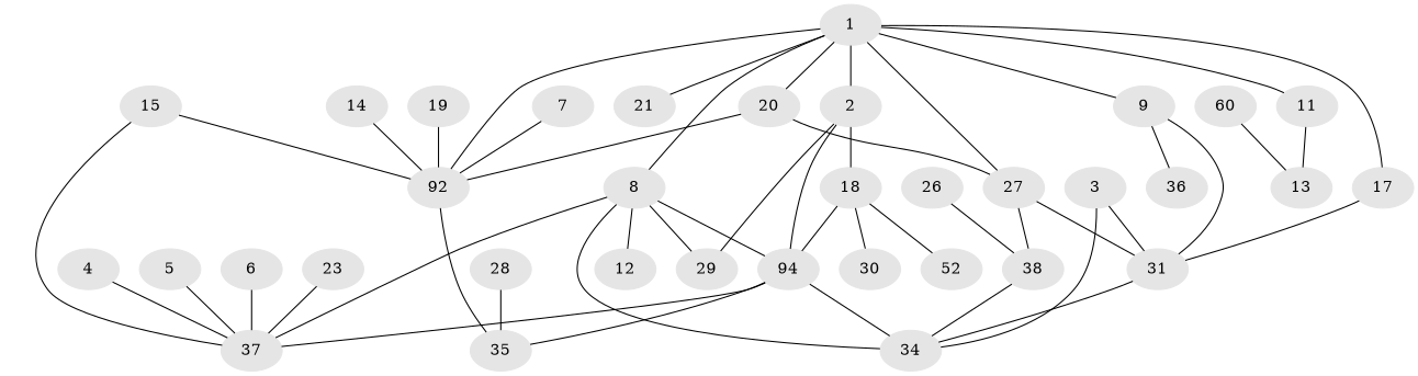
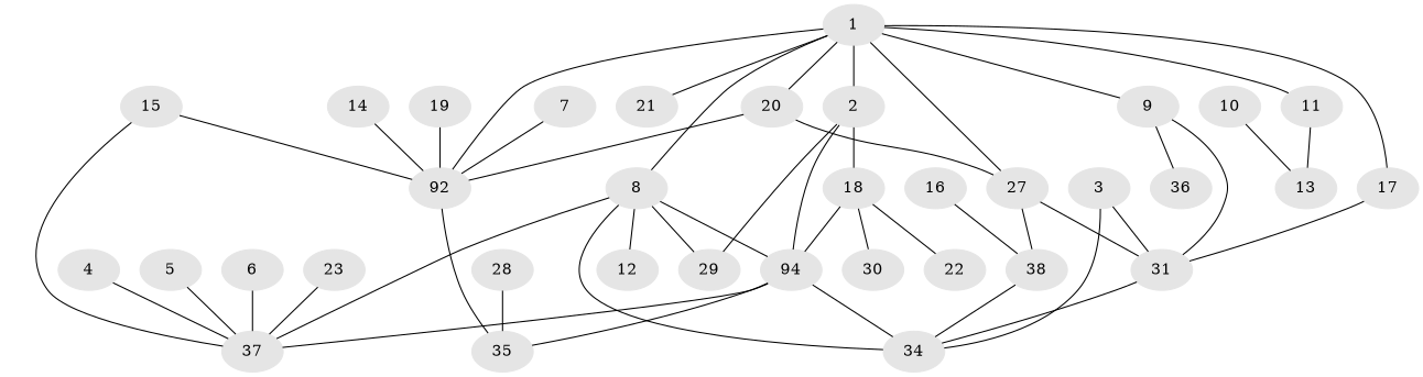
  graph {
    node [color=gray90 style=filled]
    edge [weight=1.0]
    1
    2
    8
    9
    11
    17
    20
    21
    27
    n10 [label=92]
    18
    n12 [label=94]
    29
    37
    34
    12
    31
    36
    13
    n20 [label=38]
    35
-   22 [label=52]
+   22
    30
    3
    4
    5
    6
    7
-   10 [label=60]
+   10
    14
    15
-   16 [label=26]
+   16
    19
    23
    28
    1 -- 2
    1 -- 8
    1 -- 9
    1 -- 11
    1 -- 17
    1 -- 20
    1 -- 21
    1 -- 27
    1 -- n10
    2 -- 18
    2 -- n12
    2 -- 29
    8 -- n12
    8 -- 29
    8 -- 37
    8 -- 34
    8 -- 12
    9 -- 31
    9 -- 36
    11 -- 13
    17 -- 31
    20 -- 27
    20 -- n10
    27 -- 31
    27 -- n20
    n10 -- 35
    18 -- n12
    18 -- 22
    18 -- 30
    n12 -- 37
    n12 -- 34 [weight=2.0]
    n12 -- 35
    31 -- 34
    n20 -- 34
    3 -- 34
    3 -- 31
    4 -- 37
    5 -- 37
    6 -- 37
    7 -- n10
    10 -- 13
    14 -- n10
    15 -- n10
    15 -- 37
    16 -- n20
    19 -- n10
    23 -- 37
    28 -- 35
  }
